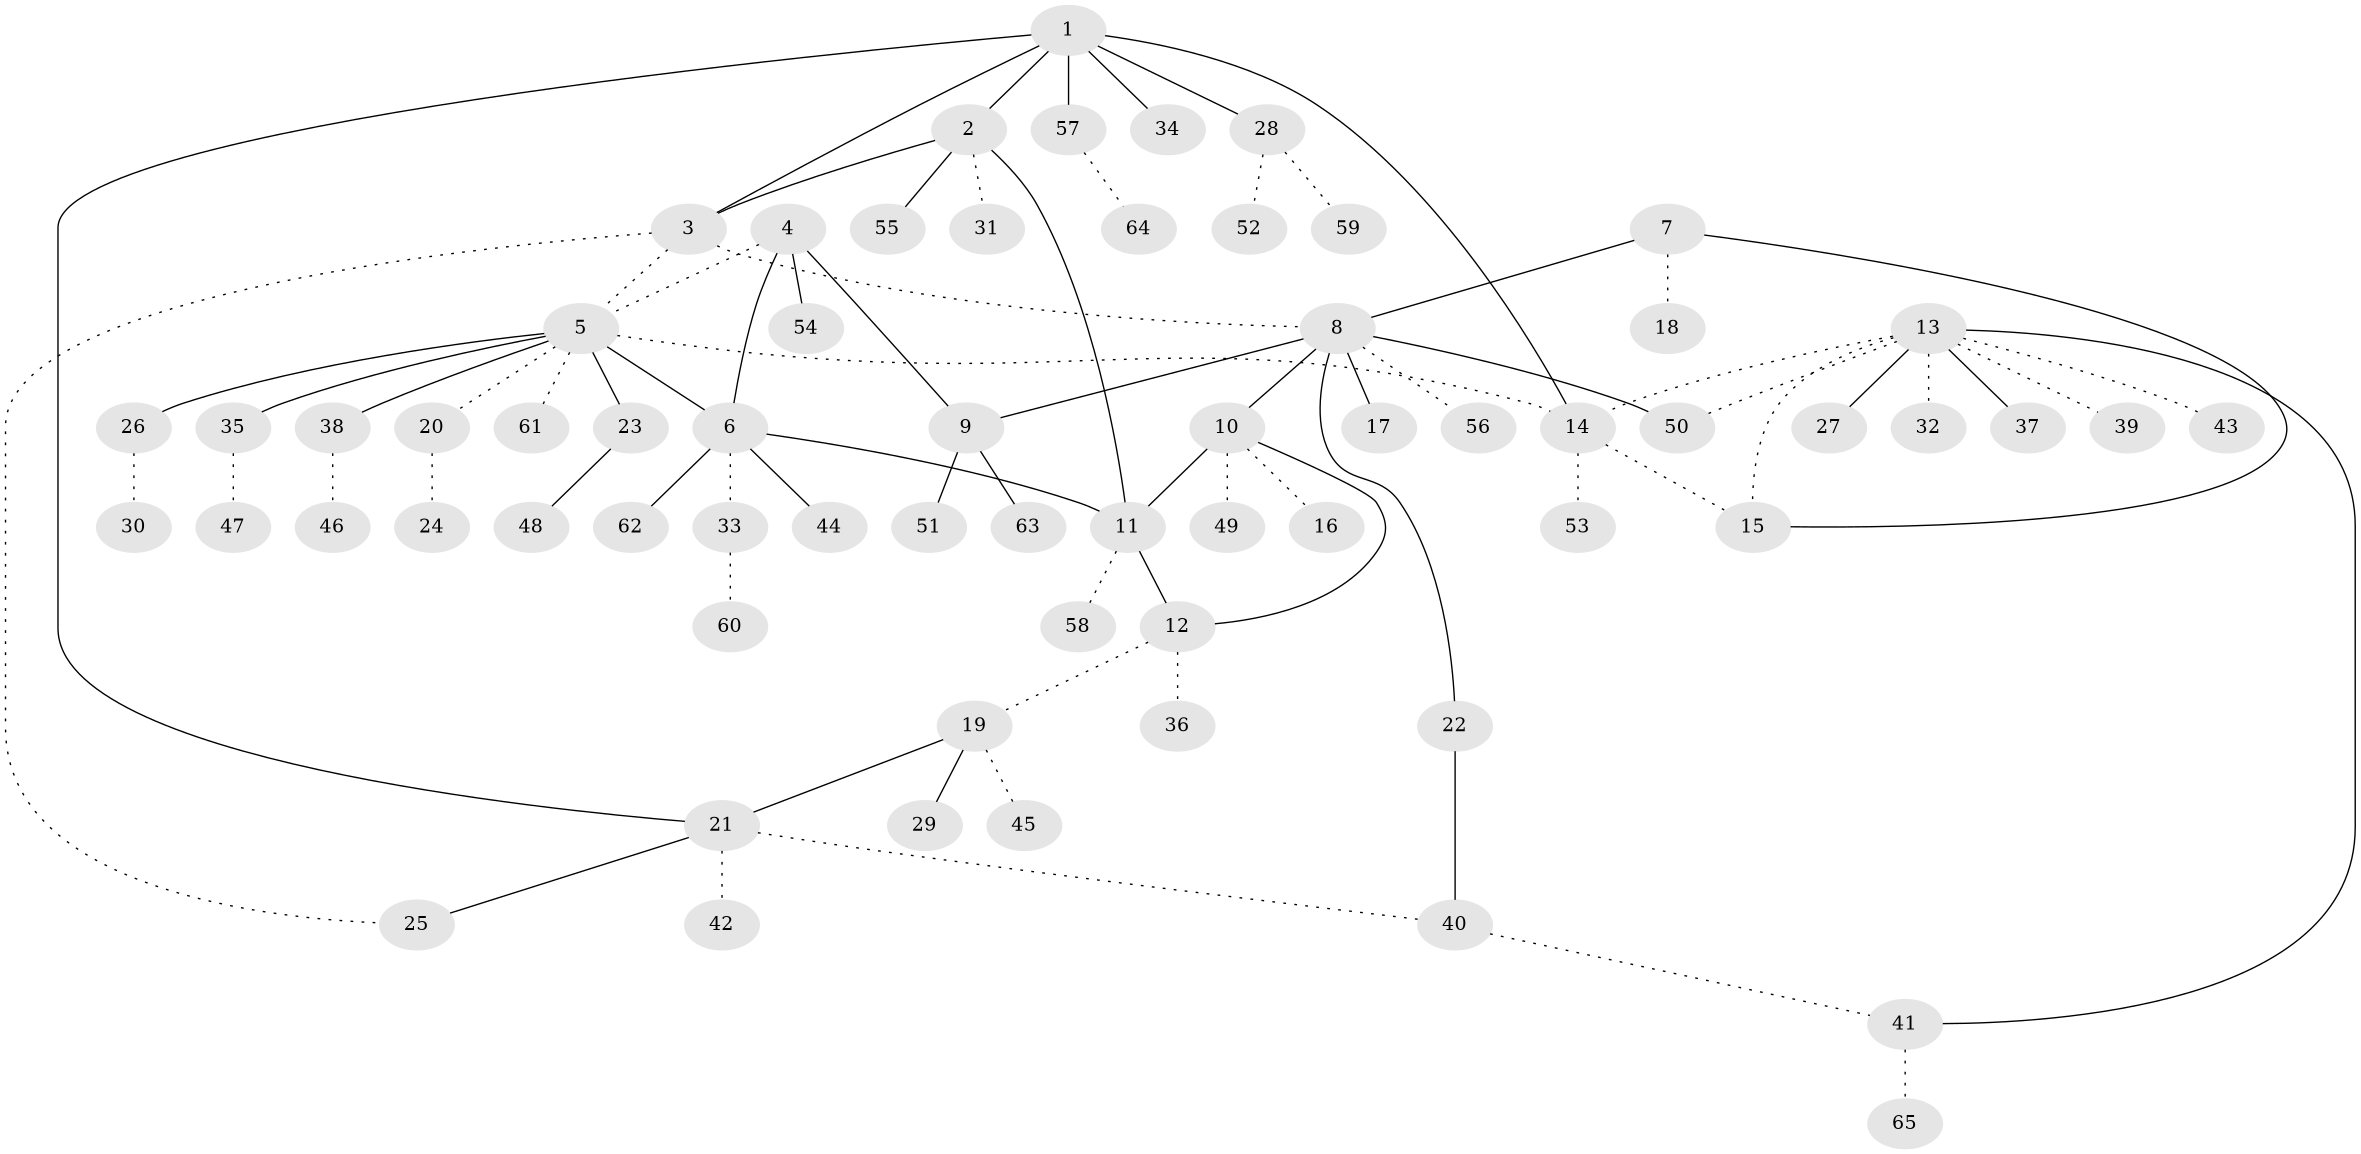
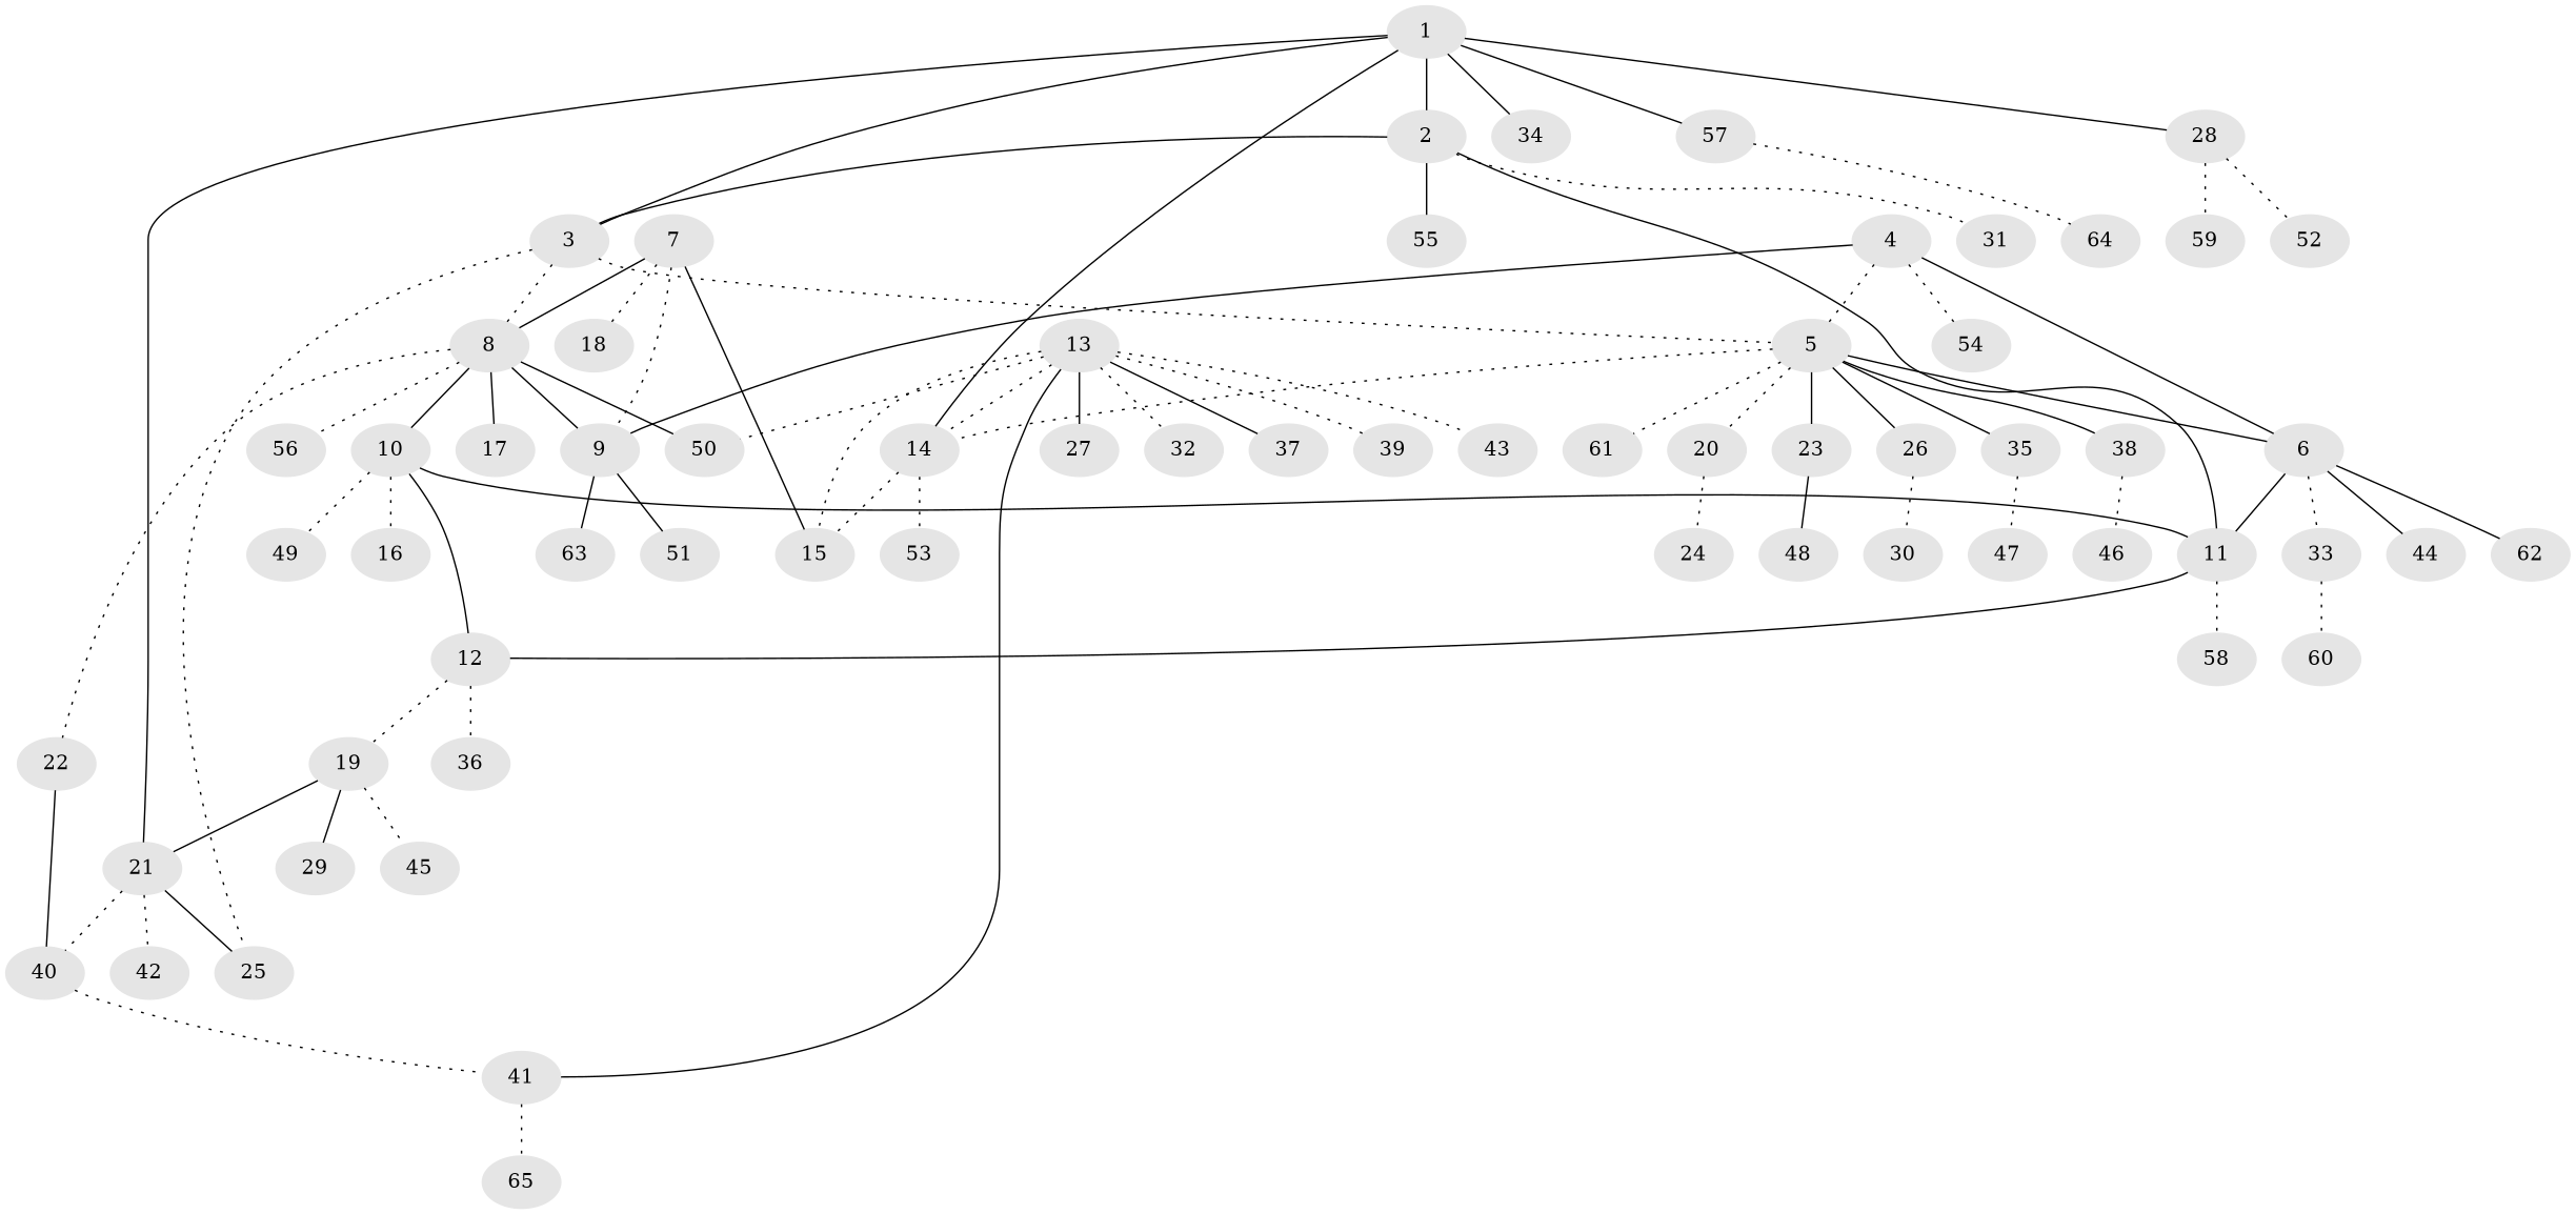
  graph {
    node [color=gray90 style=filled]
    edge [style=solid]
    1
    2
    3
    14
    21
    34
    57
    28
    11
    31
    55
    5
    8
    25
    15
    53
    40
    42
    64
    12
    58
    52
    59
    6
    20
    23
    26
    35
    38
    61
    9
    10
    17
    22
    50
    56
    4
    54
    33
    44
    62
    51
    63
    24
    48
    30
    47
    46
    60
    7
    18
    16
    49
    19
    36
    29
    45
    13
    27
    32
    37
    39
    41
    43
    65
    1 -- 2
    1 -- 3
    1 -- 14
    1 -- 21
    1 -- 34
    1 -- 57
    1 -- 28
    2 -- 3
    2 -- 11
    2 -- 31 [style=dotted]
    2 -- 55
    3 -- 5 [style=dotted]
    3 -- 8 [style=dotted]
    3 -- 25 [style=dotted]
    14 -- 15 [style=dotted]
    14 -- 53 [style=dotted]
    21 -- 25
    21 -- 40 [style=dotted]
    21 -- 42 [style=dotted]
    57 -- 64 [style=dotted]
    28 -- 52 [style=dotted]
    28 -- 59 [style=dotted]
    11 -- 12
    11 -- 58 [style=dotted]
    5 -- 14 [style=dotted]
    5 -- 6
    5 -- 20 [style=dotted]
    5 -- 23
    5 -- 26
    5 -- 35
    5 -- 38
    5 -- 61 [style=dotted]
    8 -- 9
    8 -- 10
    8 -- 17
-   8 -- 22
+   8 -- 22 [style=dotted]
    8 -- 50
    8 -- 56 [style=dotted]
    40 -- 41 [style=dotted]
    12 -- 19 [style=dotted]
    12 -- 36 [style=dotted]
    6 -- 11
    6 -- 33 [style=dotted]
    6 -- 44
    6 -- 62
    20 -- 24 [style=dotted]
    23 -- 48
    26 -- 30 [style=dotted]
    35 -- 47 [style=dotted]
    38 -- 46 [style=dotted]
    9 -- 51
    9 -- 63
    10 -- 11
    10 -- 12
    10 -- 16 [style=dotted]
    10 -- 49 [style=dotted]
    22 -- 40
    4 -- 5 [style=dotted]
    4 -- 6
    4 -- 9
-   4 -- 54
+   4 -- 54 [style=dotted]
    33 -- 60 [style=dotted]
    7 -- 8
    7 -- 15
+   7 -- 9 [style=dotted]
    7 -- 18 [style=dotted]
    19 -- 21
    19 -- 29
    19 -- 45 [style=dotted]
    13 -- 14 [style=dotted]
    13 -- 15 [style=dotted]
    13 -- 50 [style=dotted]
    13 -- 27
    13 -- 32 [style=dotted]
    13 -- 37
    13 -- 39 [style=dotted]
    13 -- 41
    13 -- 43 [style=dotted]
    41 -- 65 [style=dotted]
  }
